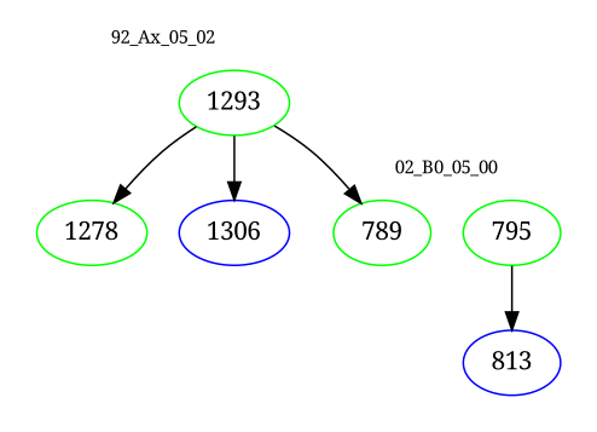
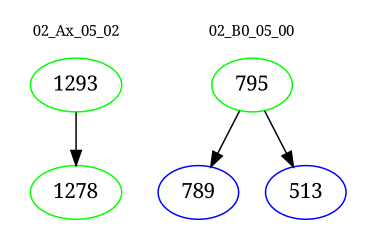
  digraph {
    fontname="Noto Serif"
    node [color=green fontname="Noto Serif"]
    edge [color=black fontname="Noto Serif"]
    n1 [label=1293]
    n2 [label=1278]
-   n3 [color=blue label=1306]
    n4 [label=795]
-   n5 [label=789]
-   n6 [color=blue label=813]
+   n5 [color=blue label=789]
+   n6 [color=blue label=513]
    subgraph cluster_1 {
      color=white
      fontsize=10
-     label="92_Ax_05_02"
+     label="02_Ax_05_02"
      n1
      n2
-     n3
    }
    subgraph cluster_2 {
      color=white
      fontsize=10
      label="02_B0_05_00"
      n4
      n5
      n6
    }
    n1 -> n2
-   n1 -> n3
-   n1 -> n5
+   n4 -> n5
    n4 -> n6
  }
